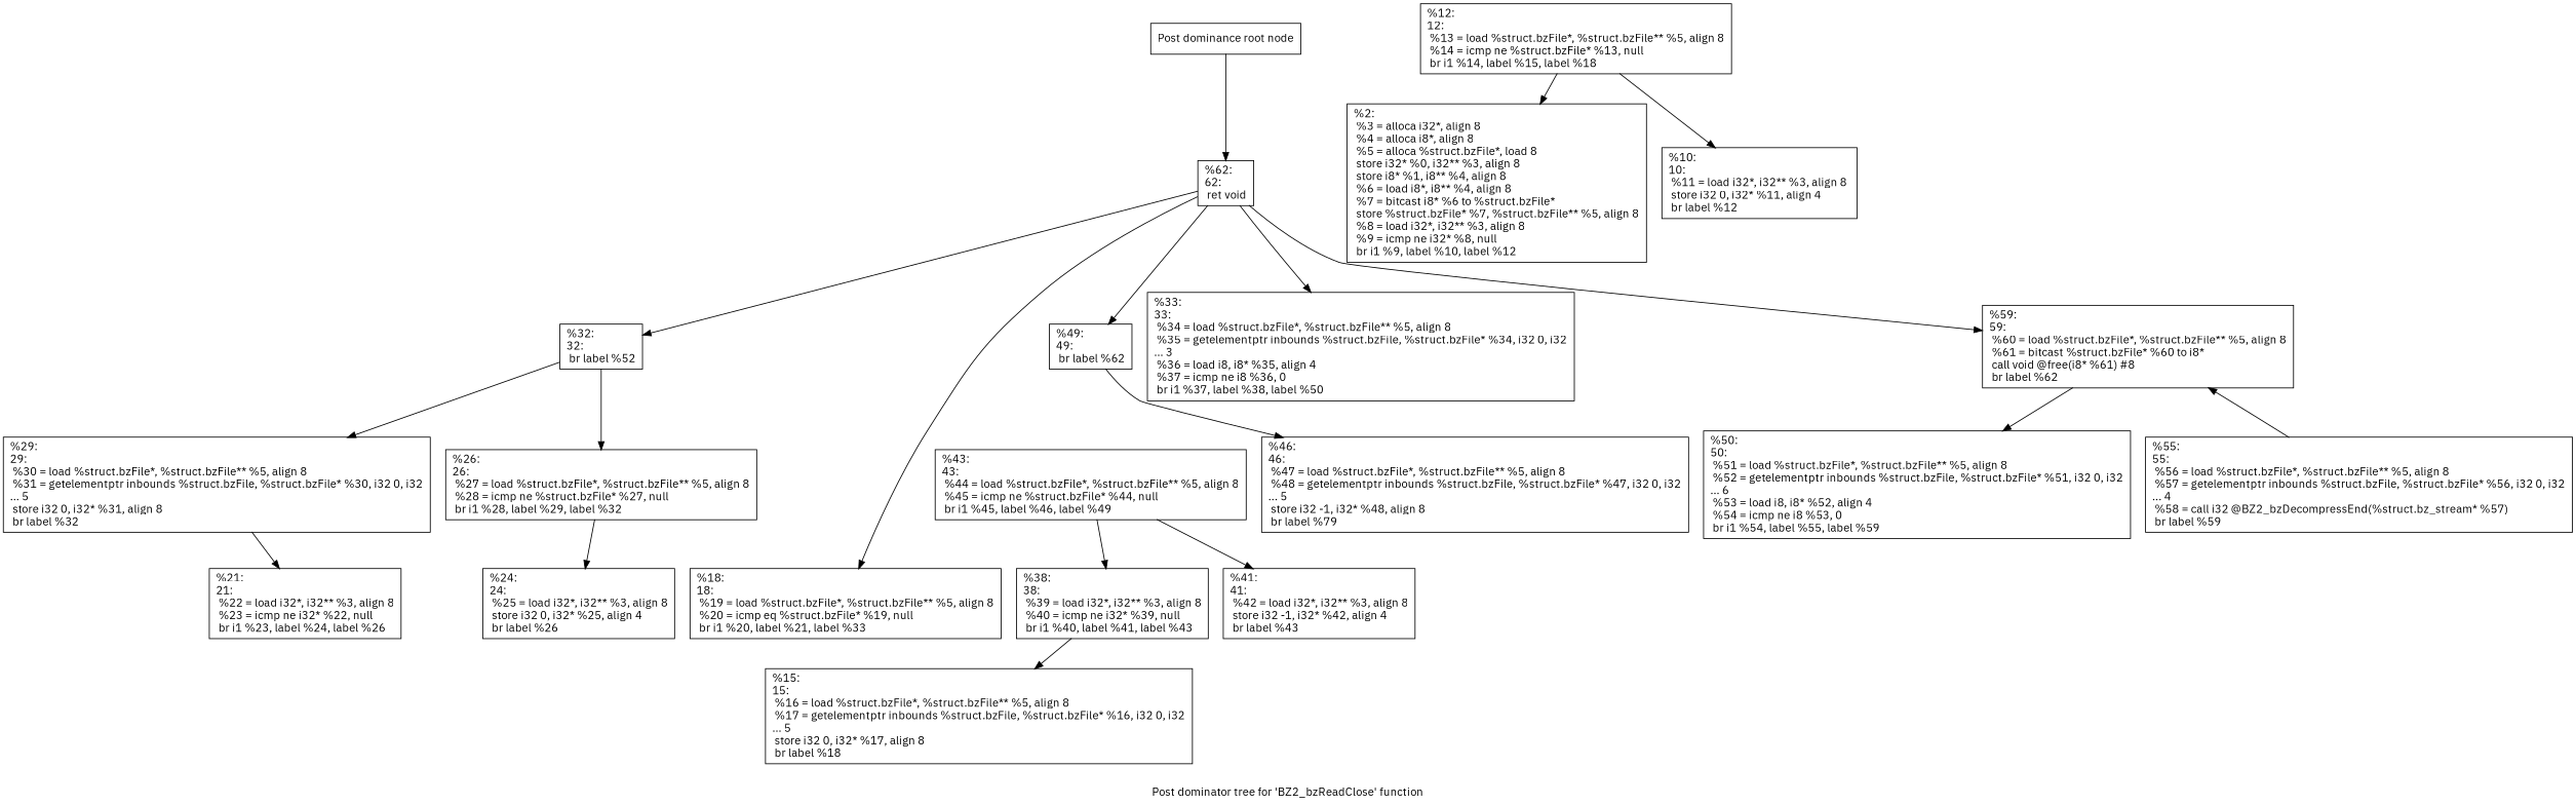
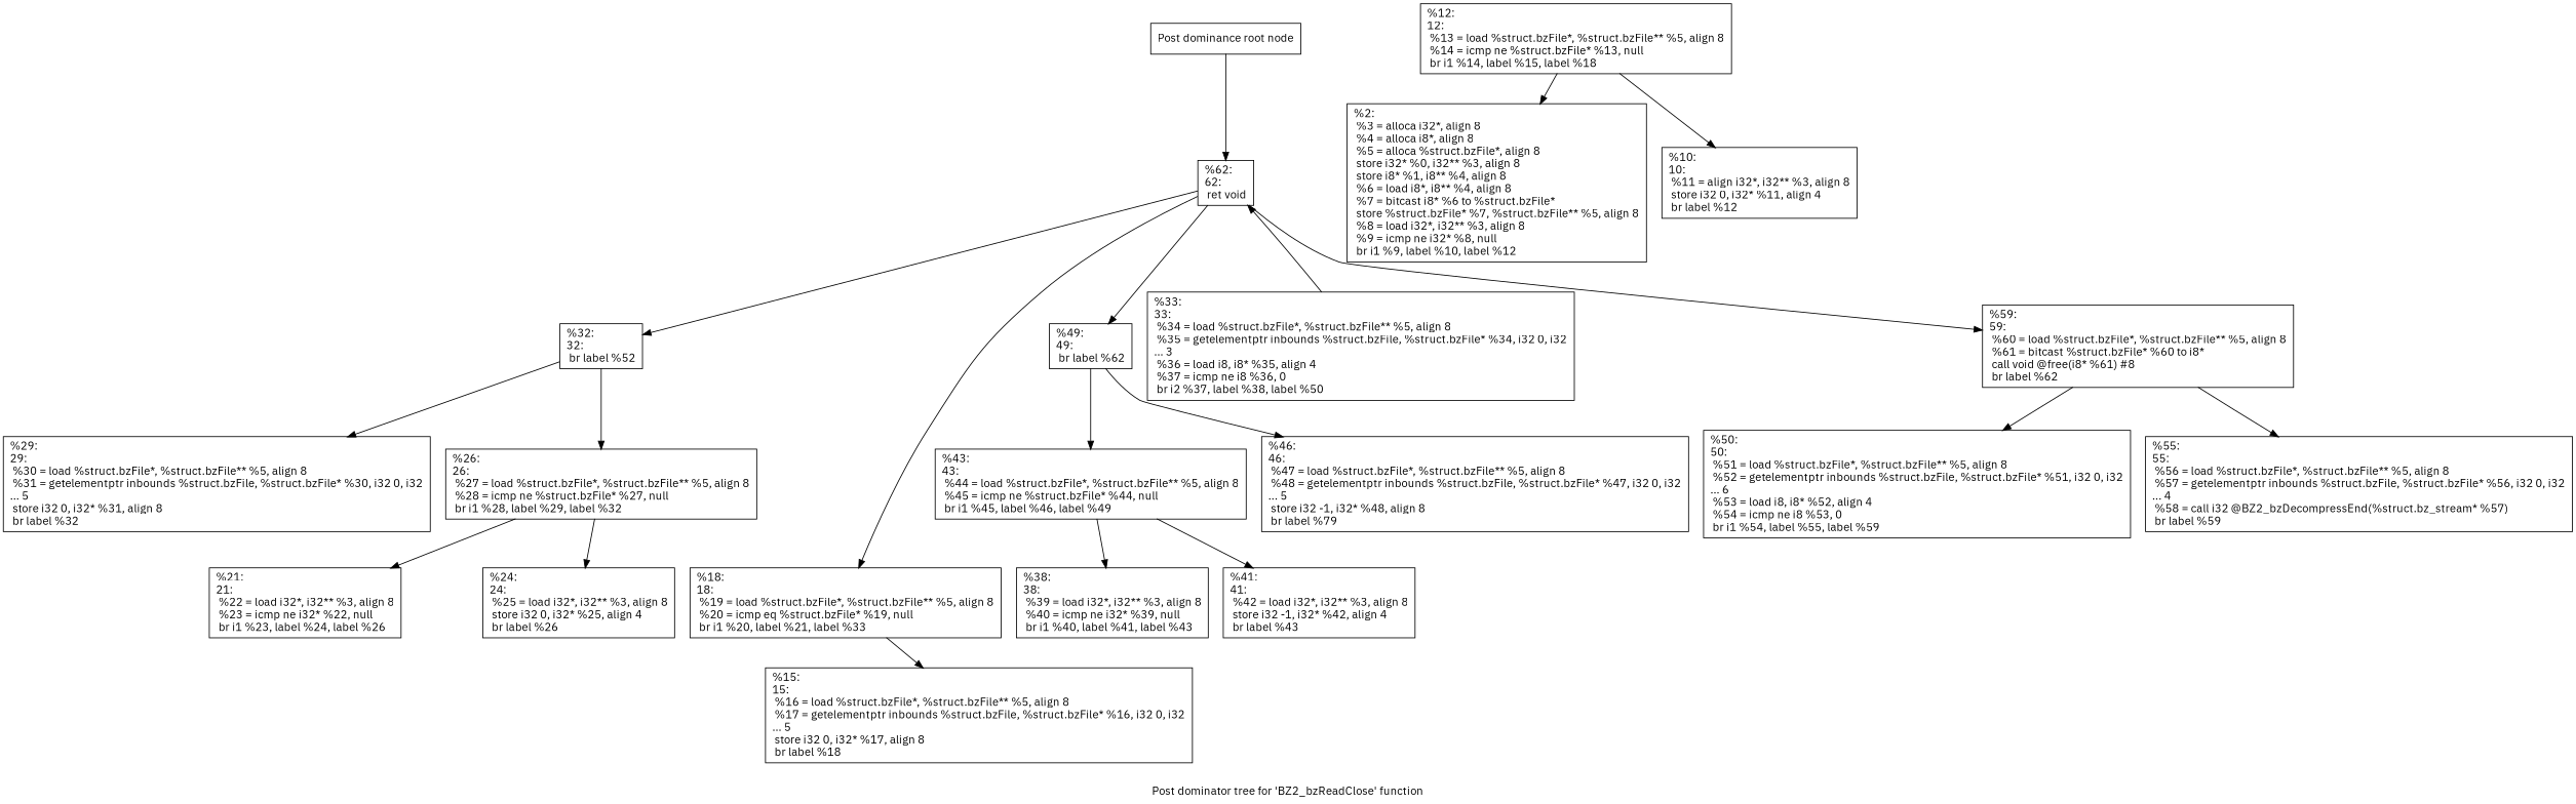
  digraph {
    fontname="IBM Plex Sans"
    label="Post dominator tree for 'BZ2_bzReadClose' function"
    node [fontname="IBM Plex Sans" shape=record]
    edge [fontname="IBM Plex Sans"]
    n1 [label="{Post dominance root node}"]
    n2 [label="{%62:\l62:                                               \l  ret void\l}"]
    n3 [label="{%32:\l32:                                               \l  br label %52\l}"]
    n4 [label="{%18:\l18:                                               \l  %19 = load %struct.bzFile*, %struct.bzFile** %5, align 8\l  %20 = icmp eq %struct.bzFile* %19, null\l  br i1 %20, label %21, label %33\l}"]
    n5 [label="{%49:\l49:                                               \l  br label %62\l}"]
-   n6 [label="{%33:\l33:                                               \l  %34 = load %struct.bzFile*, %struct.bzFile** %5, align 8\l  %35 = getelementptr inbounds %struct.bzFile, %struct.bzFile* %34, i32 0, i32\l... 3\l  %36 = load i8, i8* %35, align 4\l  %37 = icmp ne i8 %36, 0\l  br i1 %37, label %38, label %50\l}"]
+   n6 [label="{%33:\l33:                                               \l  %34 = load %struct.bzFile*, %struct.bzFile** %5, align 8\l  %35 = getelementptr inbounds %struct.bzFile, %struct.bzFile* %34, i32 0, i32\l... 3\l  %36 = load i8, i8* %35, align 4\l  %37 = icmp ne i8 %36, 0\l  br i2 %37, label %38, label %50\l}"]
    n7 [label="{%59:\l59:                                               \l  %60 = load %struct.bzFile*, %struct.bzFile** %5, align 8\l  %61 = bitcast %struct.bzFile* %60 to i8*\l  call void @free(i8* %61) #8\l  br label %62\l}"]
    n8 [label="{%26:\l26:                                               \l  %27 = load %struct.bzFile*, %struct.bzFile** %5, align 8\l  %28 = icmp ne %struct.bzFile* %27, null\l  br i1 %28, label %29, label %32\l}"]
    n9 [label="{%29:\l29:                                               \l  %30 = load %struct.bzFile*, %struct.bzFile** %5, align 8\l  %31 = getelementptr inbounds %struct.bzFile, %struct.bzFile* %30, i32 0, i32\l... 5\l  store i32 0, i32* %31, align 8\l  br label %32\l}"]
    n10 [label="{%15:\l15:                                               \l  %16 = load %struct.bzFile*, %struct.bzFile** %5, align 8\l  %17 = getelementptr inbounds %struct.bzFile, %struct.bzFile* %16, i32 0, i32\l... 5\l  store i32 0, i32* %17, align 8\l  br label %18\l}"]
    n11 [label="{%43:\l43:                                               \l  %44 = load %struct.bzFile*, %struct.bzFile** %5, align 8\l  %45 = icmp ne %struct.bzFile* %44, null\l  br i1 %45, label %46, label %49\l}"]
    n12 [label="{%46:\l46:                                               \l  %47 = load %struct.bzFile*, %struct.bzFile** %5, align 8\l  %48 = getelementptr inbounds %struct.bzFile, %struct.bzFile* %47, i32 0, i32\l... 5\l  store i32 -1, i32* %48, align 8\l  br label %79\l}"]
    n13 [label="{%50:\l50:                                               \l  %51 = load %struct.bzFile*, %struct.bzFile** %5, align 8\l  %52 = getelementptr inbounds %struct.bzFile, %struct.bzFile* %51, i32 0, i32\l... 6\l  %53 = load i8, i8* %52, align 4\l  %54 = icmp ne i8 %53, 0\l  br i1 %54, label %55, label %59\l}"]
    n14 [label="{%55:\l55:                                               \l  %56 = load %struct.bzFile*, %struct.bzFile** %5, align 8\l  %57 = getelementptr inbounds %struct.bzFile, %struct.bzFile* %56, i32 0, i32\l... 4\l  %58 = call i32 @BZ2_bzDecompressEnd(%struct.bz_stream* %57)\l  br label %59\l}"]
    n15 [label="{%21:\l21:                                               \l  %22 = load i32*, i32** %3, align 8\l  %23 = icmp ne i32* %22, null\l  br i1 %23, label %24, label %26\l}"]
    n16 [label="{%24:\l24:                                               \l  %25 = load i32*, i32** %3, align 8\l  store i32 0, i32* %25, align 4\l  br label %26\l}"]
    n17 [label="{%12:\l12:                                               \l  %13 = load %struct.bzFile*, %struct.bzFile** %5, align 8\l  %14 = icmp ne %struct.bzFile* %13, null\l  br i1 %14, label %15, label %18\l}"]
-   n18 [label="{%2:\l  %3 = alloca i32*, align 8\l  %4 = alloca i8*, align 8\l  %5 = alloca %struct.bzFile*, load 8\l  store i32* %0, i32** %3, align 8\l  store i8* %1, i8** %4, align 8\l  %6 = load i8*, i8** %4, align 8\l  %7 = bitcast i8* %6 to %struct.bzFile*\l  store %struct.bzFile* %7, %struct.bzFile** %5, align 8\l  %8 = load i32*, i32** %3, align 8\l  %9 = icmp ne i32* %8, null\l  br i1 %9, label %10, label %12\l}"]
-   n19 [label="{%10:\l10:                                               \l  %11 = load i32*, i32** %3, align 8\l  store i32 0, i32* %11, align 4\l  br label %12\l}"]
+   n18 [label="{%2:\l  %3 = alloca i32*, align 8\l  %4 = alloca i8*, align 8\l  %5 = alloca %struct.bzFile*, align 8\l  store i32* %0, i32** %3, align 8\l  store i8* %1, i8** %4, align 8\l  %6 = load i8*, i8** %4, align 8\l  %7 = bitcast i8* %6 to %struct.bzFile*\l  store %struct.bzFile* %7, %struct.bzFile** %5, align 8\l  %8 = load i32*, i32** %3, align 8\l  %9 = icmp ne i32* %8, null\l  br i1 %9, label %10, label %12\l}"]
+   n19 [label="{%10:\l10:                                               \l  %11 = align i32*, i32** %3, align 8\l  store i32 0, i32* %11, align 4\l  br label %12\l}"]
    n20 [label="{%38:\l38:                                               \l  %39 = load i32*, i32** %3, align 8\l  %40 = icmp ne i32* %39, null\l  br i1 %40, label %41, label %43\l}"]
    n21 [label="{%41:\l41:                                               \l  %42 = load i32*, i32** %3, align 8\l  store i32 -1, i32* %42, align 4\l  br label %43\l}"]
    n1 -> n2
    n2 -> n3
    n2 -> n4
    n2 -> n5
-   n2 -> n6
+   n6 -> n2
    n2 -> n7
    n3 -> n8
    n3 -> n9
-   n20 -> n10
+   n4 -> n10
+   n5 -> n11
    n5 -> n12
    n7 -> n13
-   n14 -> n7
-   n9 -> n15
+   n7 -> n14
+   n8 -> n15
    n8 -> n16
    n11 -> n20
    n11 -> n21
    n17 -> n18
    n17 -> n19
  }
